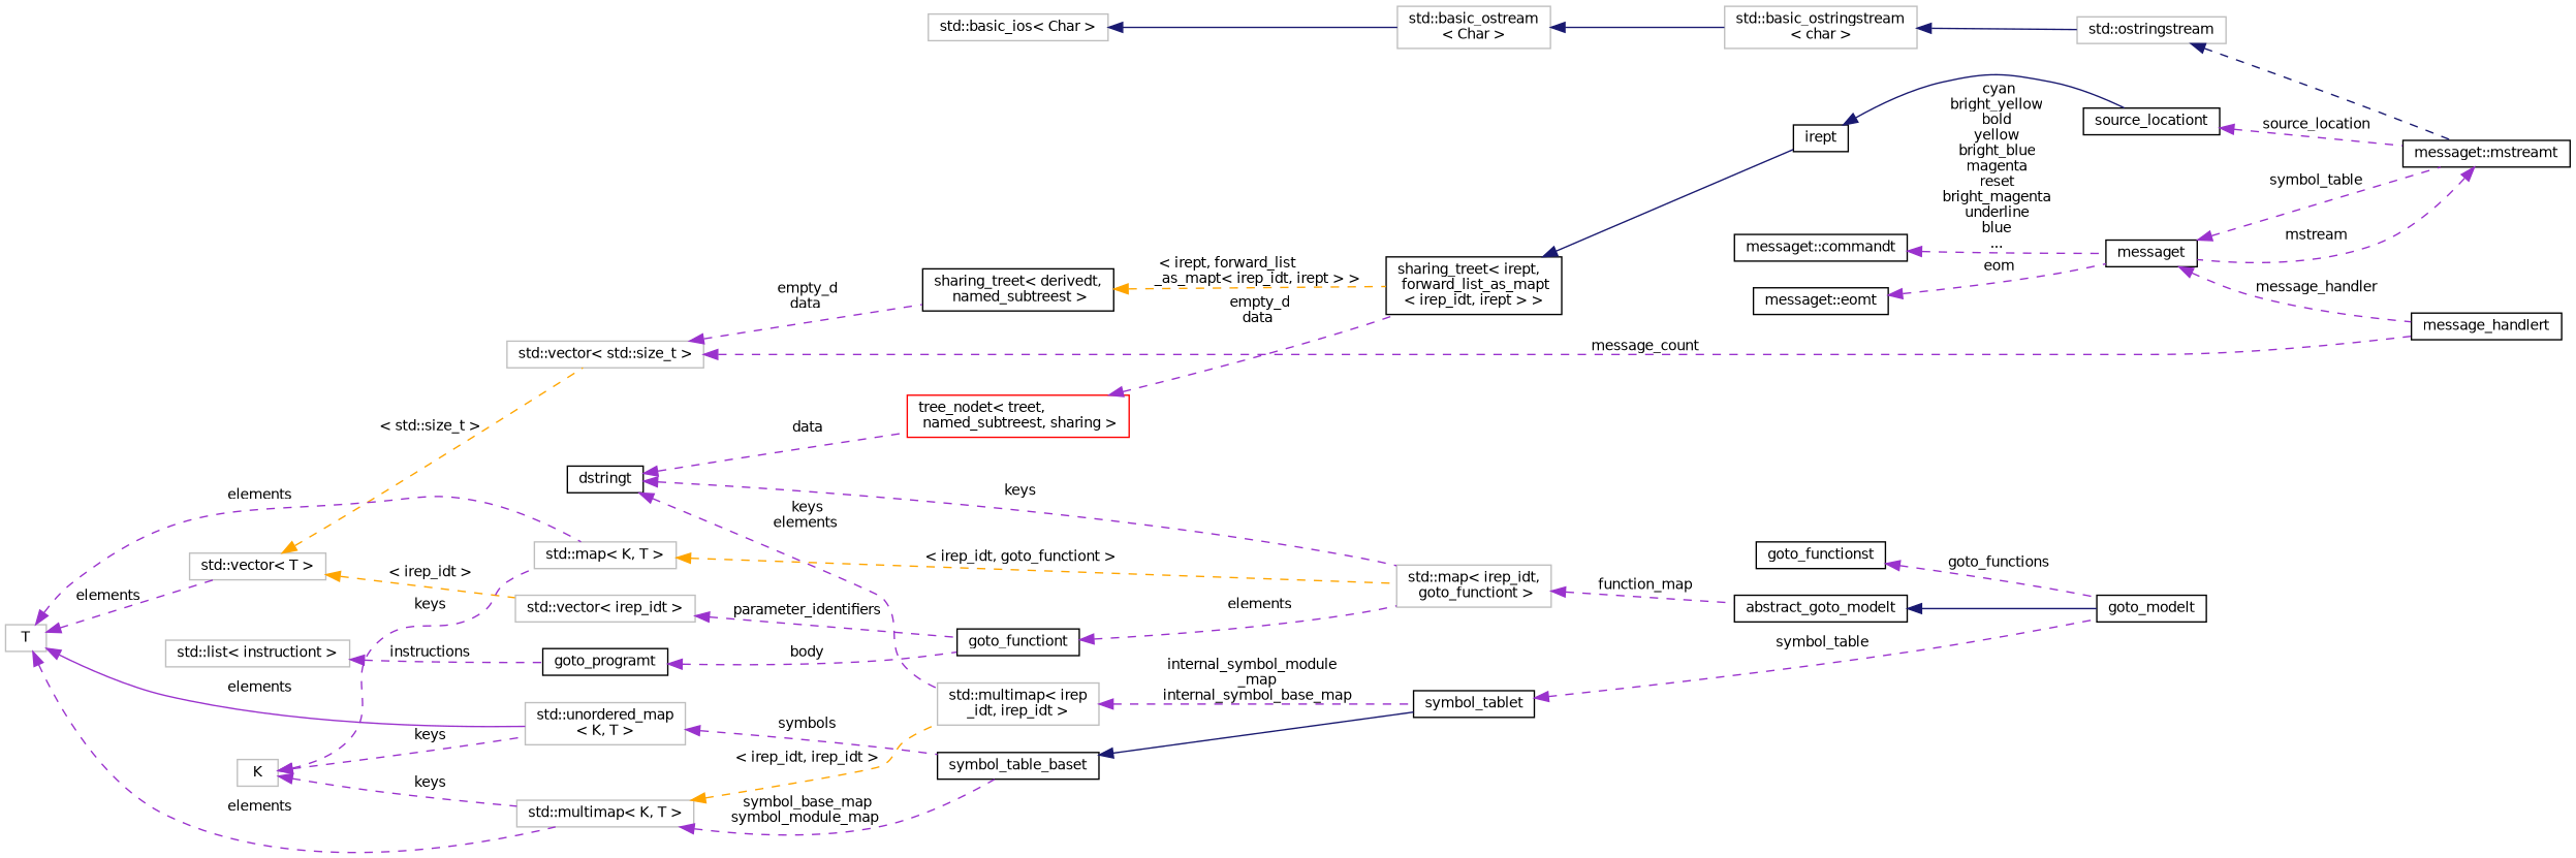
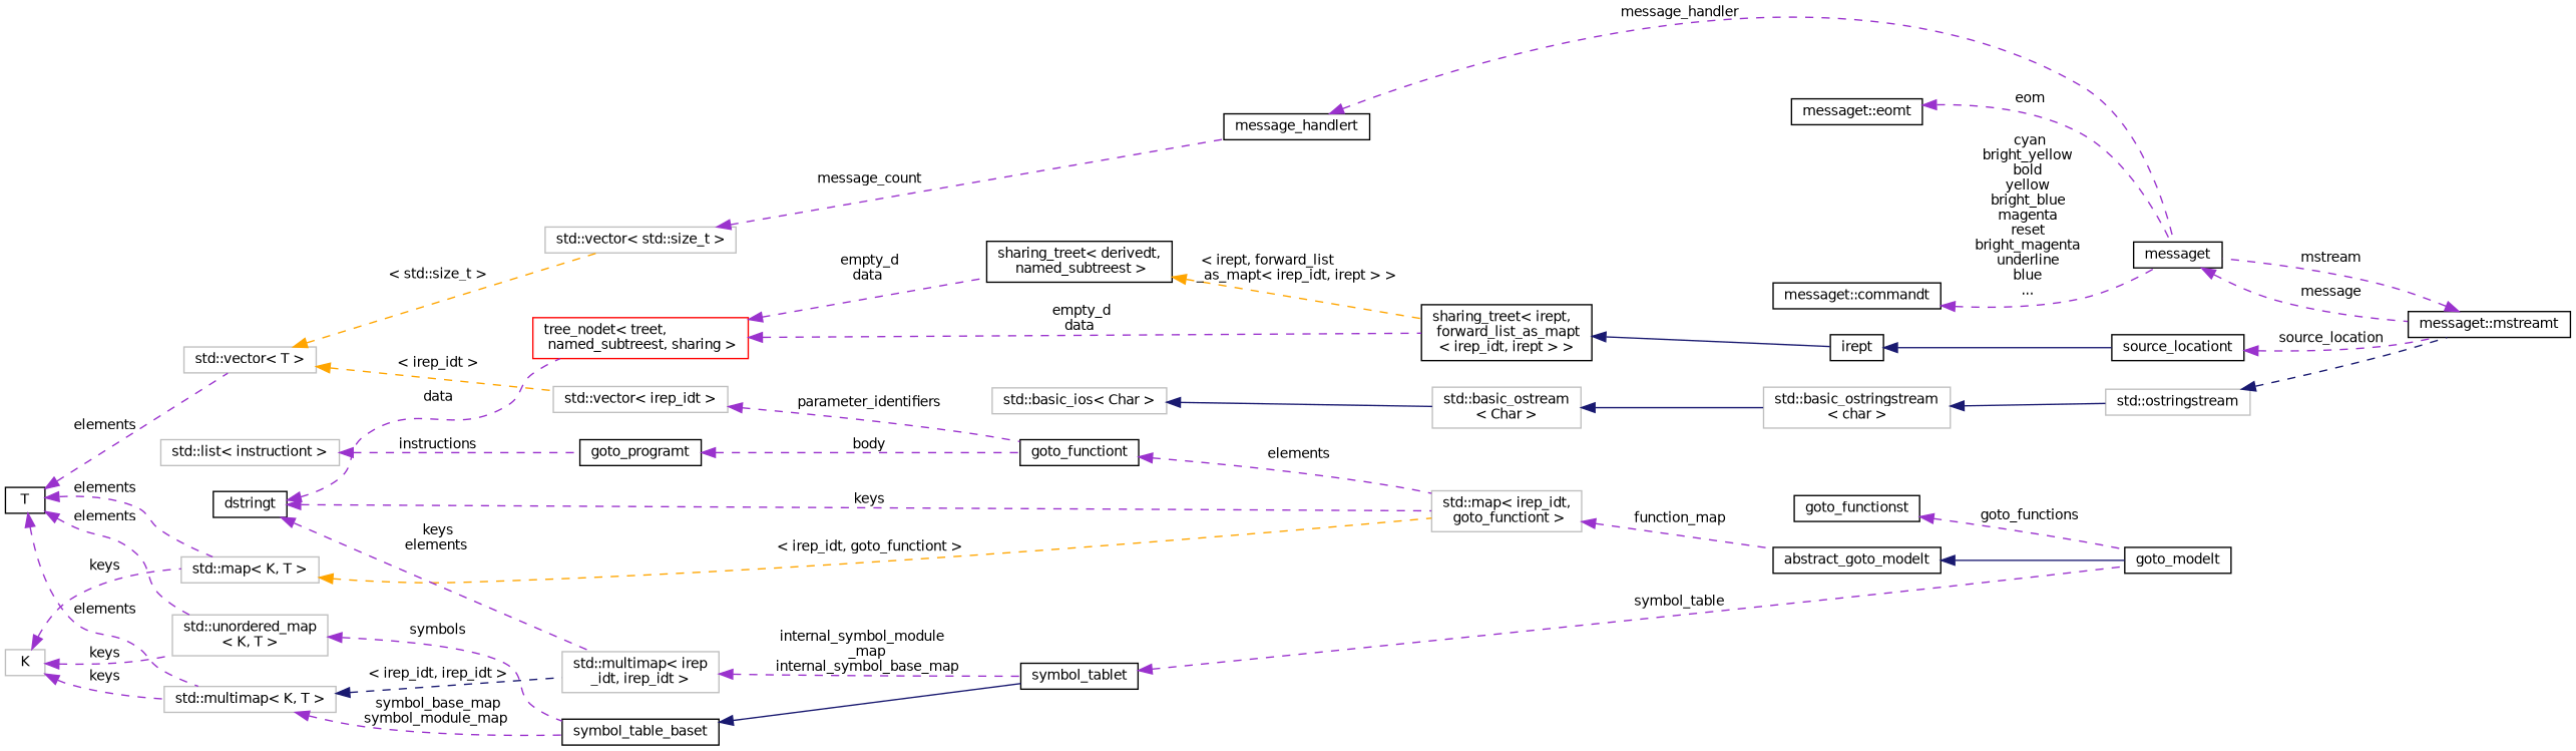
  digraph {
    rankdir=LR
    node [color=black fontname=Helvetica fontsize=10 shape=record]
    edge [color=darkorchid3 dir=back fontname=Helvetica fontsize=10 labelfontname=Helvetica labelfontsize=10 style=dashed]
    n1 [height=0.2 label=messaget width=0.4]
    n2 [height=0.2 label="messaget::mstreamt" width=0.4]
    n3 [height=0.2 label=message_handlert width=0.4]
    n4 [color=grey75 height=0.2 label="std::vector\< std::size_t \>" width=0.4]
    n5 [color=grey75 height=0.2 label="std::vector\< T \>" width=0.4]
    n6 [color=grey75 height=0.2 label="std::vector\< irep_idt \>" width=0.4]
    n7 [height=0.2 label=goto_functiont width=0.4]
-   n8 [color=grey75 height=0.2 label=T width=0.4]
+   n8 [height=0.2 label=T width=0.4]
    n9 [color=grey75 height=0.2 label="std::multimap\< K, T \>" width=0.4]
    n10 [color=grey75 height=0.2 label="std::unordered_map\l\< K, T \>" width=0.4]
    n11 [color=grey75 height=0.2 label="std::map\< K, T \>" width=0.4]
    n12 [color=grey75 height=0.2 label="std::multimap\< irep\l_idt, irep_idt \>" width=0.4]
    n13 [height=0.2 label=symbol_table_baset width=0.4]
    n14 [color=grey75 height=0.2 label="std::map\< irep_idt,\l goto_functiont \>" width=0.4]
    n15 [height=0.2 label="messaget::commandt" width=0.4]
    n16 [color=grey75 height=0.2 label="std::ostringstream" width=0.4]
    n17 [color=grey75 height=0.2 label="std::basic_ostringstream\l\< char \>" width=0.4]
    n18 [color=grey75 height=0.2 label="std::basic_ostream\l\< Char \>" width=0.4]
    n19 [color=grey75 height=0.2 label="std::basic_ios\< Char \>" width=0.4]
    n20 [height=0.2 label=source_locationt width=0.4]
    n21 [height=0.2 label=irept width=0.4]
    n22 [height=0.2 label="sharing_treet\< irept,\l forward_list_as_mapt\l\< irep_idt, irept \> \>" width=0.4]
    n23 [color=red height=0.2 label="tree_nodet\< treet,\l named_subtreest, sharing \>" width=0.4]
    n24 [height=0.2 label="sharing_treet\< derivedt,\l named_subtreest \>" width=0.4]
    n25 [height=0.2 label=dstringt width=0.4]
    n26 [height=0.2 label=symbol_tablet width=0.4]
    n27 [height=0.2 label=abstract_goto_modelt width=0.4]
    n28 [height=0.2 label="messaget::eomt" width=0.4]
    n29 [height=0.2 label=goto_modelt width=0.4]
    n30 [color=grey75 height=0.2 label=K width=0.4]
    n31 [height=0.2 label=goto_functionst width=0.4]
    n32 [height=0.2 label=goto_programt width=0.4]
    n33 [color=grey75 height=0.2 label="std::list\< instructiont \>" width=0.4]
-   n1 -> n2 [label=" symbol_table"]
+   n1 -> n2 [label=" message"]
    n2 -> n1 [label=" mstream"]
-   n1 -> n3 [label=" message_handler"]
+   n3 -> n1 [label=" message_handler"]
    n4 -> n3 [label=" message_count"]
    n5 -> n4 [color=orange label=" \< std::size_t \>"]
    n5 -> n6 [color=orange label=" \< irep_idt \>"]
    n6 -> n7 [label=" parameter_identifiers"]
    n7 -> n14 [label=" elements"]
    n8 -> n5 [label=" elements"]
    n8 -> n9 [label=" elements"]
-   n8 -> n10 [label=" elements" style=solid]
+   n8 -> n10 [label=" elements"]
    n8 -> n11 [label=" elements"]
-   n9 -> n12 [color=orange label=" \< irep_idt, irep_idt \>"]
+   n9 -> n12 [color=midnightblue label=" \< irep_idt, irep_idt \>"]
    n9 -> n13 [label=" symbol_base_map\nsymbol_module_map"]
    n10 -> n13 [label=" symbols"]
    n11 -> n14 [color=orange label=" \< irep_idt, goto_functiont \>"]
    n12 -> n26 [label=" internal_symbol_module\l_map\ninternal_symbol_base_map"]
    n13 -> n26 [color=midnightblue style=solid]
    n14 -> n27 [label=" function_map"]
    n15 -> n1 [label=" cyan\nbright_yellow\nbold\nyellow\nbright_blue\nmagenta\nreset\nbright_magenta\nunderline\nblue\n..."]
    n16 -> n2 [color=midnightblue]
    n17 -> n16 [color=midnightblue style=solid]
    n18 -> n17 [color=midnightblue style=solid]
    n19 -> n18 [color=midnightblue style=solid]
    n20 -> n2 [label=" source_location"]
    n21 -> n20 [color=midnightblue style=solid]
    n22 -> n21 [color=midnightblue style=solid]
    n23 -> n22 [label=" empty_d\ndata"]
-   n4 -> n24 [label=" empty_d\ndata"]
+   n23 -> n24 [label=" empty_d\ndata"]
    n24 -> n22 [color=orange label=" \< irept, forward_list\l_as_mapt\< irep_idt, irept \> \>"]
    n25 -> n12 [label=" keys\nelements"]
    n25 -> n14 [label=" keys"]
    n25 -> n23 [label=" data"]
    n26 -> n29 [label=" symbol_table"]
    n27 -> n29 [color=midnightblue style=solid]
    n28 -> n1 [label=" eom"]
    n30 -> n9 [label=" keys"]
    n30 -> n10 [label=" keys"]
    n30 -> n11 [label=" keys"]
    n31 -> n29 [label=" goto_functions"]
    n32 -> n7 [label=" body"]
    n33 -> n32 [label=" instructions"]
  }
